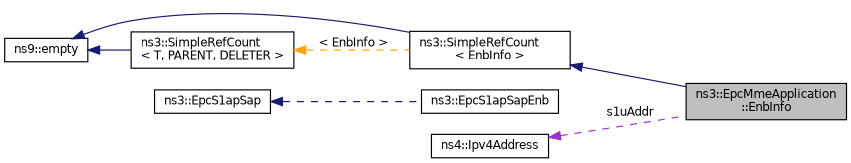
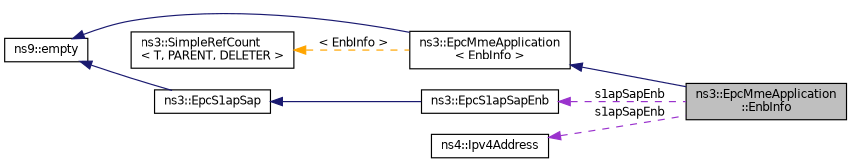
  digraph {
    rankdir=LR
    node [color=black fillcolor=white fontname=Helvetica fontsize=10 shape=record style=filled]
    edge [color=midnightblue dir=back fontname=Helvetica fontsize=10 labelfontname=Helvetica labelfontsize=10 style=solid]
    n1 [fillcolor=grey75 fontcolor=black height=0.2 label="ns3::EpcMmeApplication\l::EnbInfo" width=0.4]
-   n2 [height=0.2 label="ns3::SimpleRefCount\l\< EnbInfo \>" width=0.4]
+   n2 [height=0.2 label="ns3::EpcMmeApplication\l\< EnbInfo \>" width=0.4]
    n3 [height=0.2 label="ns9::empty" width=0.4]
    n4 [height=0.2 label="ns3::SimpleRefCount\l\< T, PARENT, DELETER \>" width=0.4]
    n5 [height=0.2 label="ns3::EpcS1apSapEnb" width=0.4]
    n6 [height=0.2 label="ns3::EpcS1apSap" width=0.4]
    n7 [height=0.2 label="ns4::Ipv4Address" width=0.4]
    n2 -> n1
    n3 -> n2
-   n3 -> n4
+   n3 -> n6
    n4 -> n2 [color=orange label=" \< EnbInfo \>" style=dashed]
-   n6 -> n5 [style=dashed]
-   n7 -> n1 [color=darkorchid3 label=" s1uAddr" style=dashed]
+   n5 -> n1 [color=darkorchid3 label=" s1apSapEnb" style=dashed]
+   n6 -> n5
+   n7 -> n1 [color=darkorchid3 label=" s1apSapEnb" style=dashed]
  }
